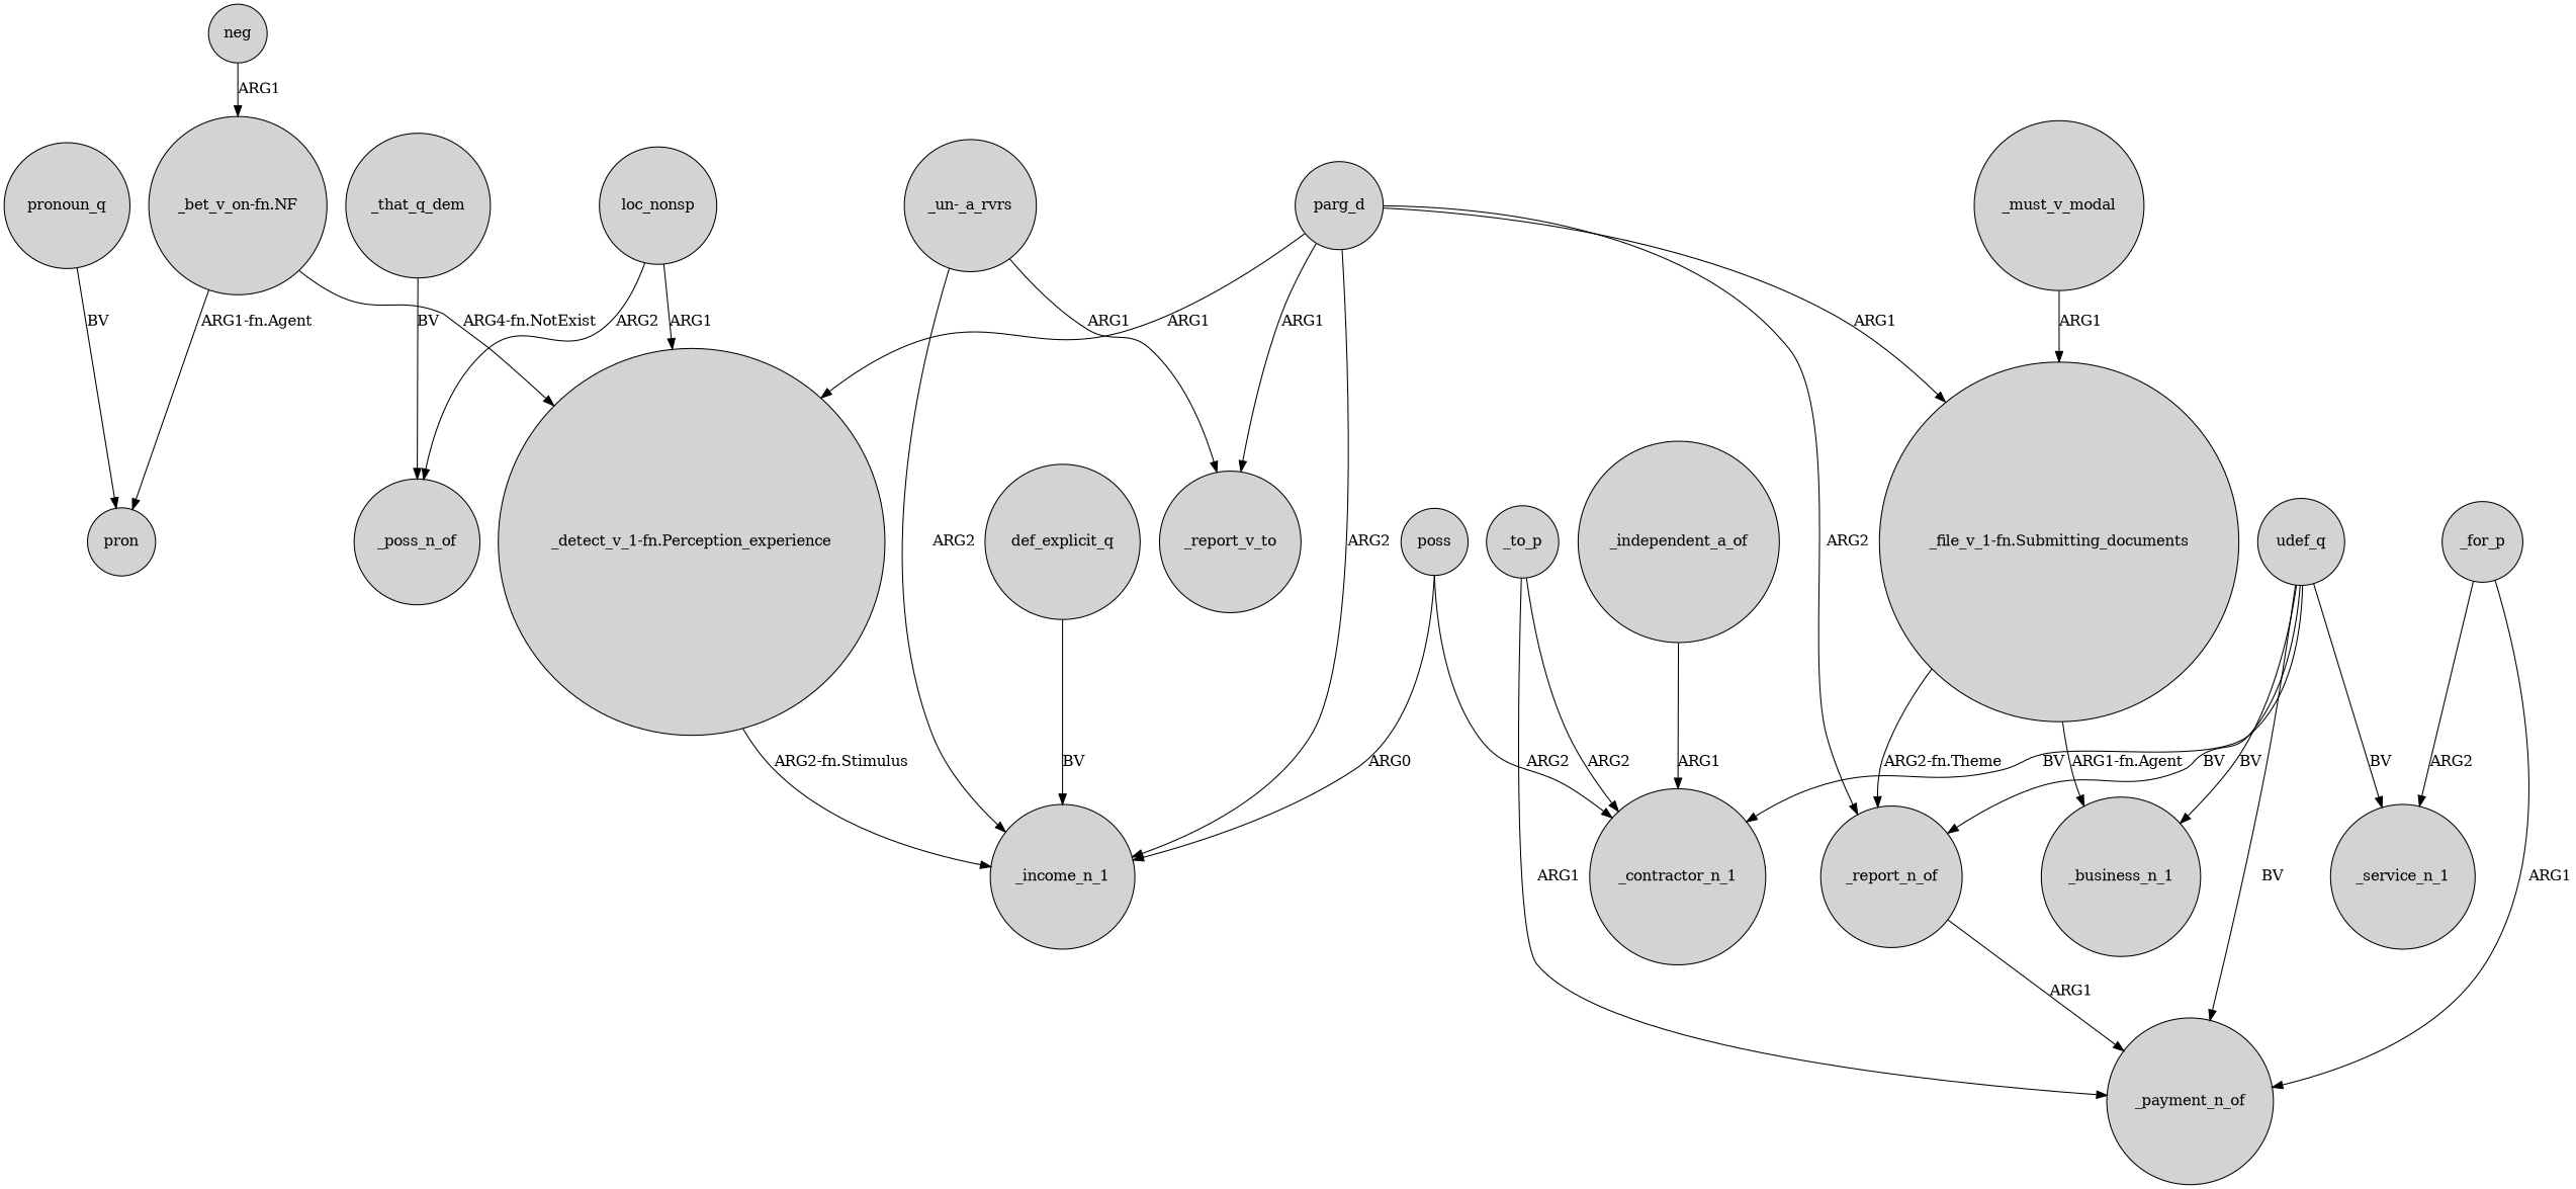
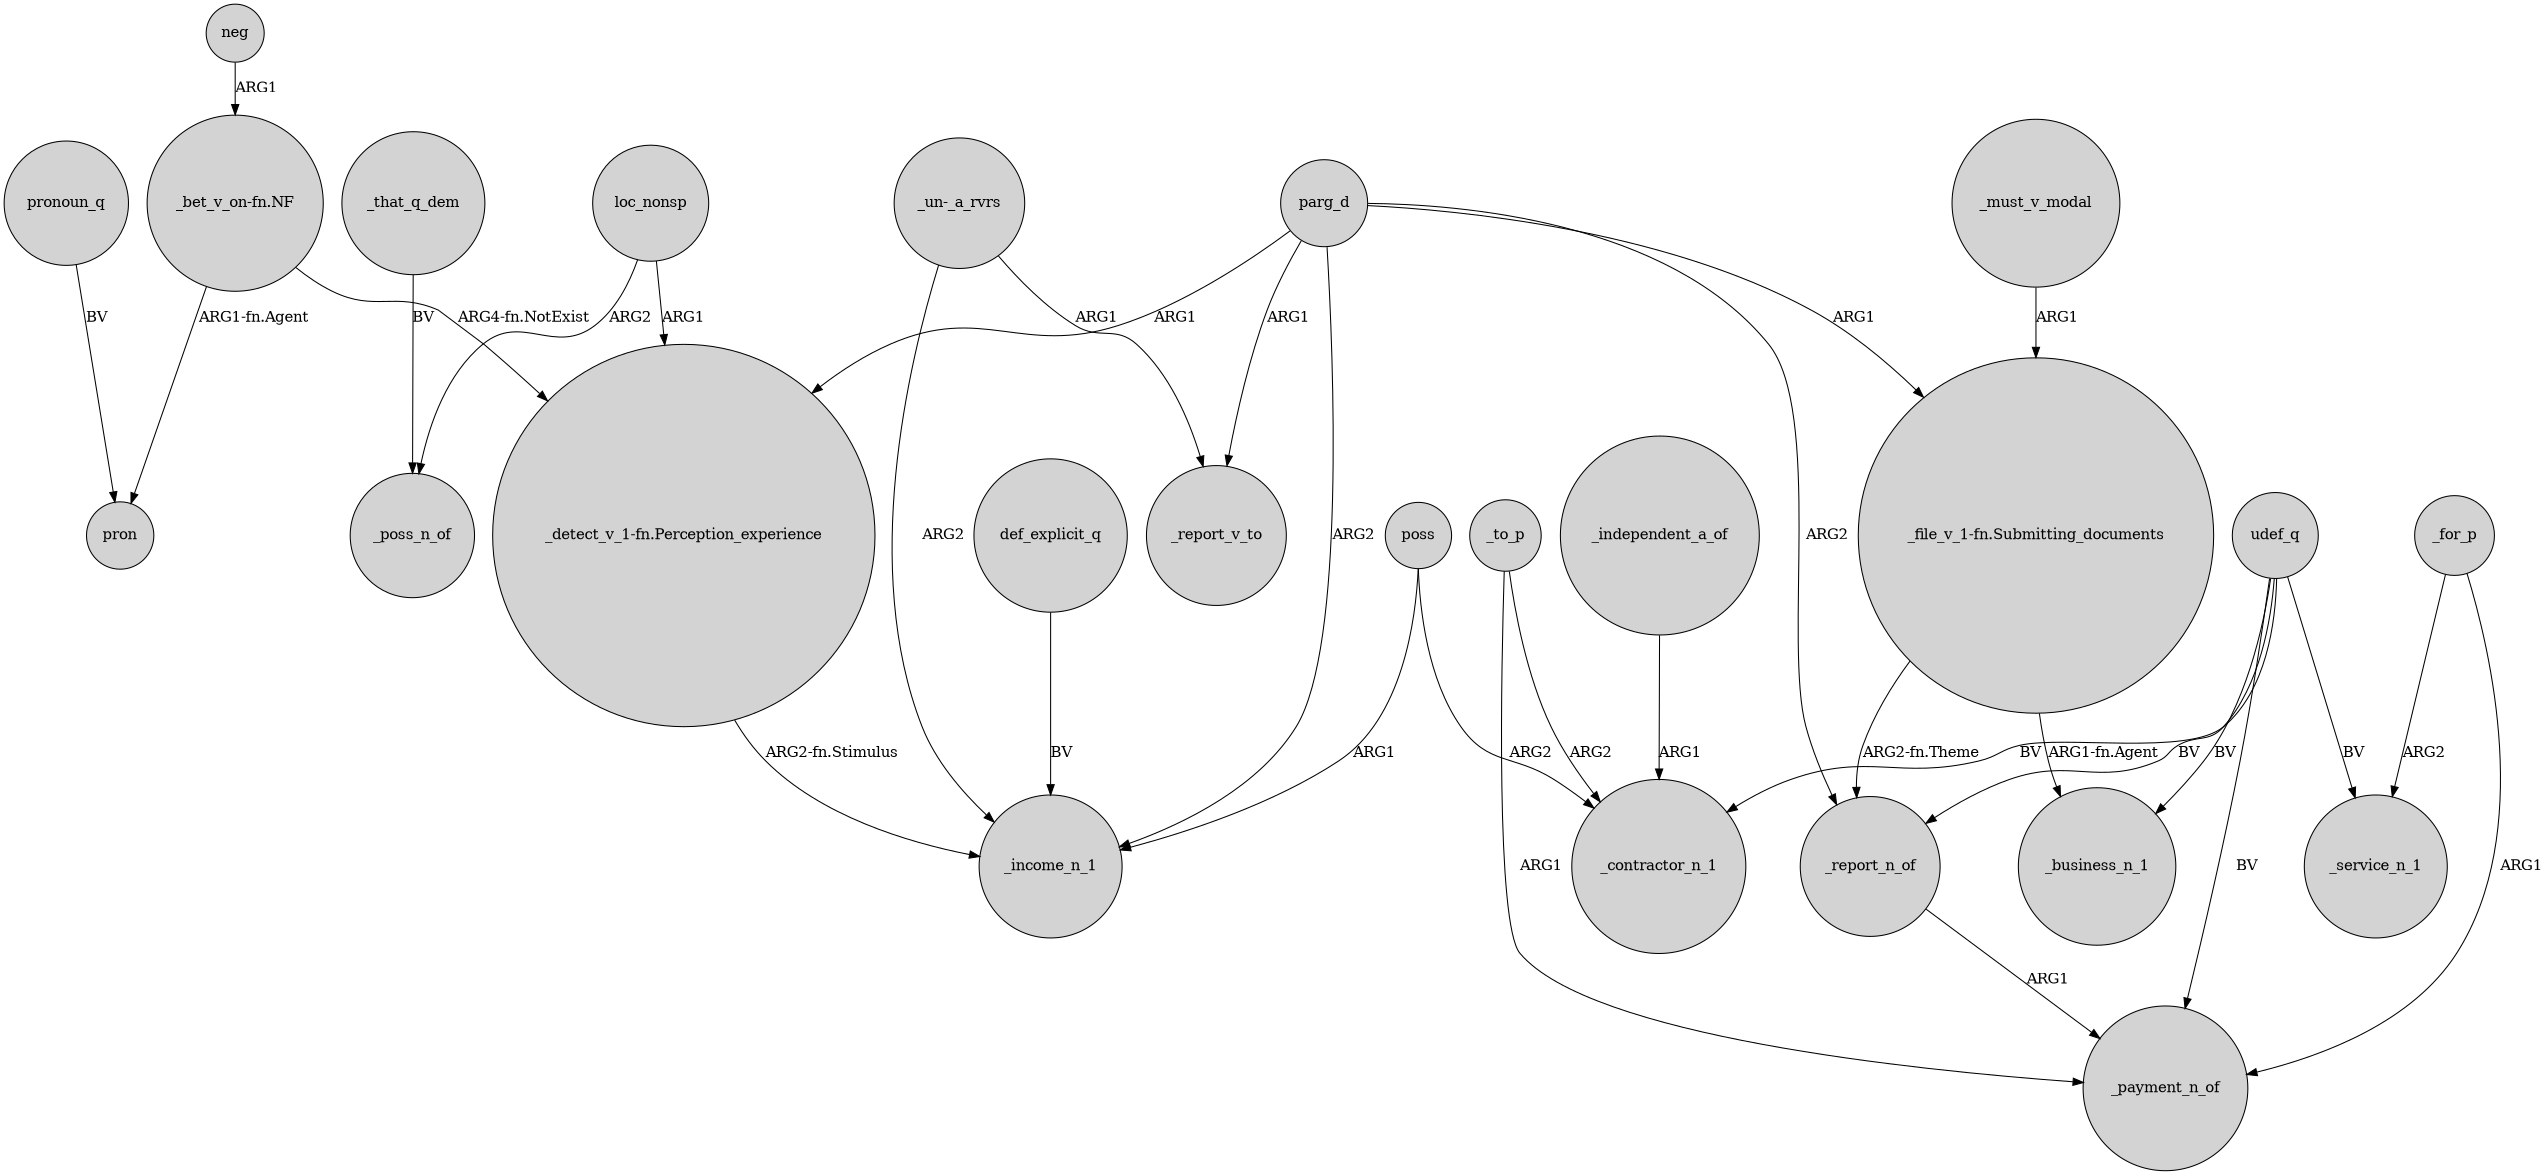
  digraph {
    node [shape=circle style=filled]
    "_bet_v_on-fn.NF"
    pron
    "_detect_v_1-fn.Perception_experience"
    _income_n_1
    def_explicit_q
    poss
    _contractor_n_1
    "_file_v_1-fn.Submitting_documents"
    _report_n_of
    _business_n_1
    _payment_n_of
    parg_d
    _report_v_to
    udef_q
    _service_n_1
    n16 [label=_poss_n_of]
    _that_q_dem
    "_un-_a_rvrs"
    _must_v_modal
    pronoun_q
    _to_p
    loc_nonsp
    neg
    _for_p
    _independent_a_of
    "_bet_v_on-fn.NF" -> pron [label="ARG1-fn.Agent"]
    "_bet_v_on-fn.NF" -> "_detect_v_1-fn.Perception_experience" [label="ARG4-fn.NotExist"]
    "_detect_v_1-fn.Perception_experience" -> _income_n_1 [label="ARG2-fn.Stimulus"]
    def_explicit_q -> _income_n_1 [label=BV]
-   poss -> _income_n_1 [label=ARG0]
+   poss -> _income_n_1 [label=ARG1]
    poss -> _contractor_n_1 [label=ARG2]
    "_file_v_1-fn.Submitting_documents" -> _report_n_of [label="ARG2-fn.Theme"]
    "_file_v_1-fn.Submitting_documents" -> _business_n_1 [label="ARG1-fn.Agent"]
    _report_n_of -> _payment_n_of [label=ARG1]
    parg_d -> "_detect_v_1-fn.Perception_experience" [label=ARG1]
    parg_d -> _income_n_1 [label=ARG2]
    parg_d -> "_file_v_1-fn.Submitting_documents" [label=ARG1]
    parg_d -> _report_n_of [label=ARG2]
    parg_d -> _report_v_to [label=ARG1]
    udef_q -> _contractor_n_1 [label=BV]
    udef_q -> _report_n_of [label=BV]
    udef_q -> _business_n_1 [label=BV]
    udef_q -> _payment_n_of [label=BV]
    udef_q -> _service_n_1 [label=BV]
    _that_q_dem -> n16 [label=BV]
    "_un-_a_rvrs" -> _income_n_1 [label=ARG2]
    "_un-_a_rvrs" -> _report_v_to [label=ARG1]
    _must_v_modal -> "_file_v_1-fn.Submitting_documents" [label=ARG1]
    pronoun_q -> pron [label=BV]
    _to_p -> _contractor_n_1 [label=ARG2]
    _to_p -> _payment_n_of [label=ARG1]
    loc_nonsp -> "_detect_v_1-fn.Perception_experience" [label=ARG1]
    loc_nonsp -> n16 [label=ARG2]
    neg -> "_bet_v_on-fn.NF" [label=ARG1]
    _for_p -> _payment_n_of [label=ARG1]
    _for_p -> _service_n_1 [label=ARG2]
    _independent_a_of -> _contractor_n_1 [label=ARG1]
  }
